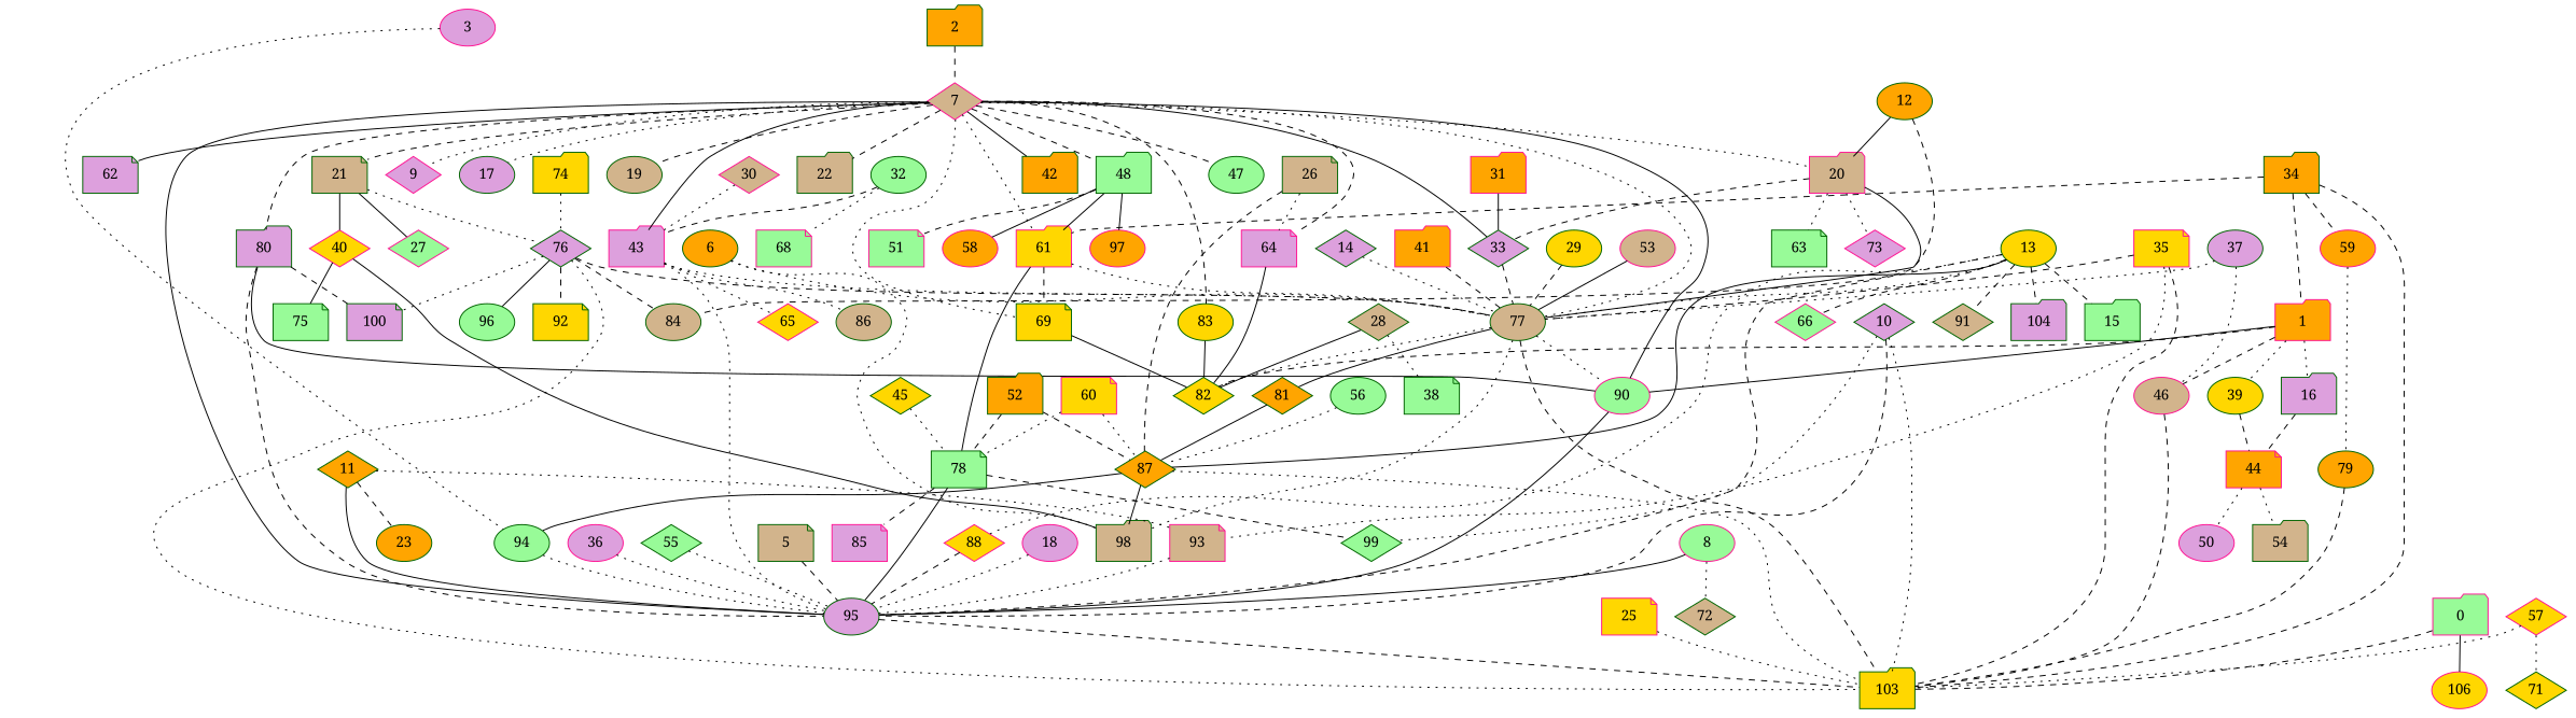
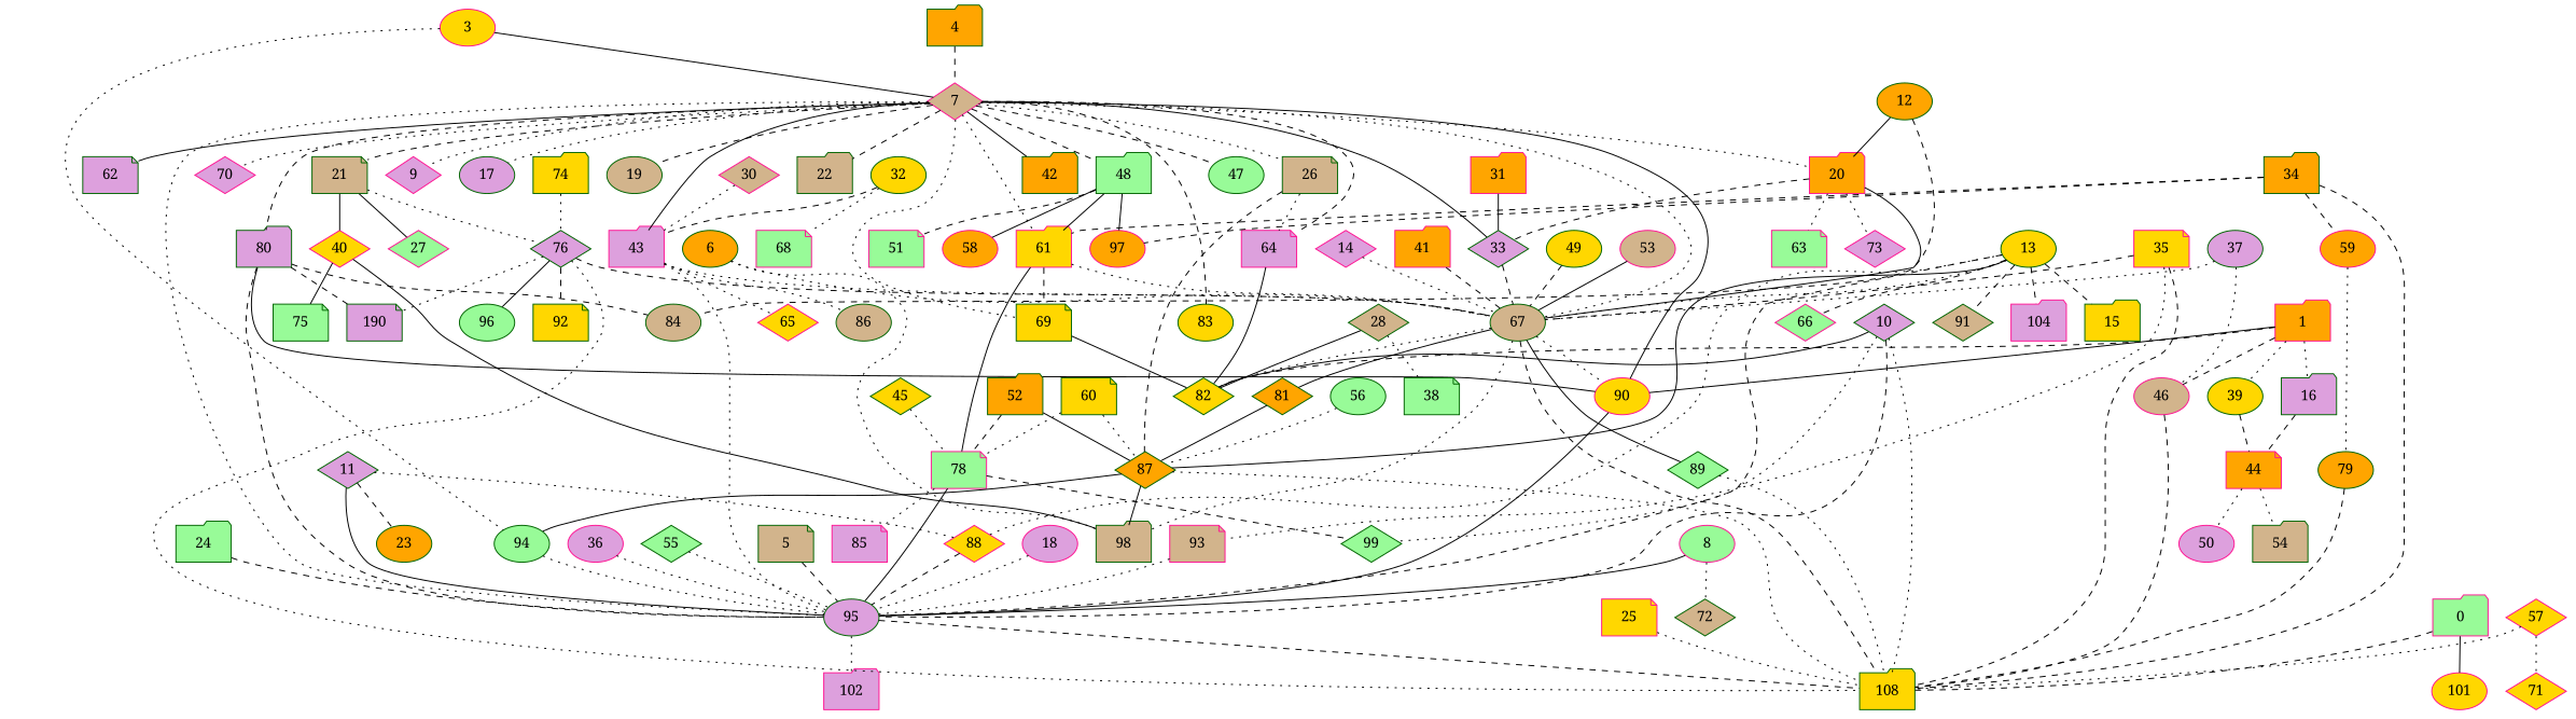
  graph {
    fontname="Noto Serif"
    node [color=darkgreen fillcolor=gold fontname="Noto Serif" shape=ellipse style=filled]
    edge [fontname="Noto Serif" style=dotted weight=1.0]
    1 [color=deeppink fillcolor=orange shape=folder]
    16 [fillcolor=plum shape=folder]
    39
    46 [color=deeppink fillcolor=tan]
    82 [shape=diamond]
-   90 [color=deeppink fillcolor=palegreen]
+   90 [color=deeppink]
    44 [color=deeppink fillcolor=orange shape=note]
-   103 [shape=folder]
+   103 [shape=folder label=108]
    95 [fillcolor=plum]
    n10 [color=deeppink fillcolor=palegreen label=0 shape=folder]
-   101 [color=deeppink label=106]
-   3 [color=deeppink fillcolor=plum]
+   101 [color=deeppink]
+   3 [color=deeppink]
    7 [color=deeppink fillcolor=tan shape=diamond]
    94 [fillcolor=palegreen]
-   77 [fillcolor=tan]
+   77 [fillcolor=tan label=67]
    9 [color=deeppink fillcolor=plum shape=diamond]
    17 [fillcolor=plum]
    19 [fillcolor=tan]
-   20 [color=deeppink fillcolor=tan shape=folder]
+   20 [color=deeppink fillcolor=orange shape=folder]
    21 [fillcolor=tan shape=note]
    22 [fillcolor=tan shape=folder]
    26 [fillcolor=tan shape=note]
    33 [fillcolor=plum shape=diamond]
    42 [fillcolor=orange shape=folder]
    43 [color=deeppink fillcolor=plum shape=folder]
    47 [fillcolor=palegreen]
    48 [fillcolor=palegreen shape=folder]
    61 [color=deeppink shape=folder]
    62 [fillcolor=plum shape=note]
    69 [shape=note]
+   70 [color=deeppink fillcolor=plum shape=diamond]
    80 [fillcolor=plum shape=folder]
    83
    64 [color=deeppink fillcolor=plum shape=note]
-   4 [fillcolor=orange shape=folder label=2]
+   4 [fillcolor=orange shape=folder]
    5 [fillcolor=tan shape=note]
+   102 [color=deeppink fillcolor=plum shape=folder]
    6 [fillcolor=orange]
    98 [fillcolor=tan shape=folder]
    81 [fillcolor=orange shape=diamond]
-   63 [fillcolor=palegreen shape=note]
+   89 [fillcolor=palegreen shape=diamond]
+   63 [color=deeppink fillcolor=palegreen shape=note]
    73 [color=deeppink fillcolor=plum shape=diamond]
    27 [color=deeppink fillcolor=palegreen shape=diamond]
    40 [color=deeppink shape=diamond]
    76 [fillcolor=plum shape=diamond]
    87 [fillcolor=orange shape=diamond]
    65 [color=deeppink shape=diamond]
    86 [fillcolor=tan]
    97 [color=deeppink fillcolor=orange]
    51 [color=deeppink fillcolor=palegreen shape=note]
    58 [color=deeppink fillcolor=orange]
-   78 [fillcolor=palegreen shape=note]
-   100 [fillcolor=plum shape=note]
+   78 [color=deeppink fillcolor=palegreen shape=note]
+   100 [fillcolor=plum shape=note label=190]
    8 [color=deeppink fillcolor=palegreen]
    72 [fillcolor=tan shape=diamond]
    10 [fillcolor=plum shape=diamond]
    99 [fillcolor=palegreen shape=diamond]
-   11 [fillcolor=orange shape=diamond]
+   11 [fillcolor=plum shape=diamond]
    23 [fillcolor=orange]
    93 [color=deeppink fillcolor=tan shape=note]
    12 [fillcolor=orange]
    84 [fillcolor=tan]
    13
-   15 [fillcolor=palegreen shape=folder]
+   15 [shape=folder]
    66 [color=deeppink fillcolor=palegreen shape=diamond]
    88 [color=deeppink shape=diamond]
    91 [fillcolor=tan shape=diamond]
-   104 [fillcolor=plum shape=folder]
-   14 [fillcolor=plum shape=diamond]
+   104 [color=deeppink fillcolor=plum shape=folder]
+   14 [color=deeppink fillcolor=plum shape=diamond]
    50 [color=deeppink fillcolor=plum]
    54 [fillcolor=tan shape=folder]
    18 [color=deeppink fillcolor=plum]
    75 [fillcolor=palegreen shape=note]
    92 [shape=note]
    96 [fillcolor=palegreen]
+   24 [fillcolor=palegreen shape=folder]
    25 [color=deeppink shape=note]
    28 [fillcolor=tan shape=diamond]
    38 [fillcolor=palegreen shape=note]
    30 [color=deeppink fillcolor=tan shape=diamond]
    31 [color=deeppink fillcolor=orange shape=folder]
-   32 [fillcolor=palegreen]
+   32
    68 [color=deeppink fillcolor=palegreen shape=note]
    34 [fillcolor=orange shape=folder]
    59 [color=deeppink fillcolor=orange]
    79 [fillcolor=orange]
    35 [color=deeppink shape=note]
    36 [color=deeppink fillcolor=plum]
    37 [fillcolor=plum]
    41 [color=deeppink fillcolor=orange shape=folder]
    45 [shape=diamond]
    85 [color=deeppink fillcolor=plum shape=note]
-   49 [label=29]
+   49
    52 [fillcolor=orange shape=folder]
    53 [color=deeppink fillcolor=tan]
    55 [fillcolor=palegreen shape=diamond]
    56 [fillcolor=palegreen]
    57 [color=deeppink shape=diamond]
-   71 [shape=diamond]
-   60 [color=deeppink shape=note]
+   71 [color=deeppink shape=diamond]
+   60 [shape=note]
    74 [shape=folder]
    1 -- 16
    1 -- 39
    1 -- 46 [style=dashed]
    1 -- 82 [style=dashed]
    1 -- 90 [style=solid]
    16 -- 44 [style=dashed]
    39 -- 44 [style=dashed]
    46 -- 103 [style=dashed]
    90 -- 95 [style=solid]
    44 -- 50
    44 -- 54
    95 -- 103 [style=dashed]
+   95 -- 102
    n10 -- 103 [style=dashed]
    n10 -- 101 [style=solid]
+   3 -- 7 [style=solid]
    3 -- 94
    7 -- 90 [style=solid]
-   7 -- 95 [style=solid]
+   7 -- 95
    7 -- 77
    7 -- 9
    7 -- 17
    7 -- 19 [style=dashed]
    7 -- 20
    7 -- 21 [style=dashed]
    7 -- 22 [style=dashed]
+   7 -- 26
    7 -- 33 [style=solid]
    7 -- 42 [style=solid]
    7 -- 43 [style=solid]
    7 -- 47 [style=dashed]
    7 -- 48 [style=dashed]
    7 -- 61
    7 -- 62 [style=solid]
    7 -- 69
+   7 -- 70
    7 -- 80 [style=dashed]
    7 -- 83 [style=dashed]
    7 -- 64 [style=dashed]
    94 -- 95
    77 -- 82
    77 -- 90
    77 -- 103 [style=dashed weight=2.0]
    77 -- 98
    77 -- 81 [style=solid]
+   77 -- 89 [style=solid]
    20 -- 77 [style=solid]
    20 -- 33 [style=dashed]
    20 -- 63
    20 -- 73
    21 -- 27 [style=solid]
    21 -- 40 [style=solid]
    21 -- 76
    26 -- 64
    26 -- 87 [style=dashed]
    33 -- 77 [style=dashed]
    43 -- 95
    43 -- 77
    43 -- 65
    43 -- 86
    48 -- 61 [style=solid]
    48 -- 97 [style=solid]
    48 -- 51 [style=dashed]
    48 -- 58 [style=solid]
    61 -- 77
    61 -- 69 [style=dashed]
    61 -- 78 [style=solid]
    69 -- 82 [style=solid]
    80 -- 90 [style=solid]
    80 -- 95 [style=dashed]
    80 -- 100 [style=dashed]
    64 -- 82 [style=solid]
    4 -- 7 [style=dashed]
    5 -- 95 [style=dashed]
    6 -- 77
    6 -- 98
    81 -- 87 [style=solid]
+   89 -- 103
    40 -- 98 [style=solid]
    40 -- 75 [style=solid]
    76 -- 103
    76 -- 77 [style=dashed weight=2.0]
    76 -- 100
-   76 -- 84 [style=dashed]
+   80 -- 84 [style=dashed]
    76 -- 92 [style=dashed]
    76 -- 96 [style=solid]
    87 -- 103
    87 -- 94 [style=solid]
    87 -- 98 [style=solid]
    78 -- 95 [style=solid]
    78 -- 99 [style=dashed]
-   78 -- 85 [style=dashed]
+   78 -- 85
    8 -- 95 [style=solid]
    8 -- 72
-   83 -- 82 [style=solid]
+   10 -- 82 [style=solid]
    10 -- 103
    10 -- 95 [style=dashed]
    10 -- 99
    11 -- 95 [style=solid]
    11 -- 23 [style=dashed]
-   11 -- 93
+   11 -- 88
    93 -- 95
    12 -- 20 [style=solid]
    12 -- 84 [style=dashed]
    13 -- 95 [style=dashed]
    13 -- 77
    13 -- 87 [style=solid]
    13 -- 15 [style=dashed]
    13 -- 66 [style=dashed]
    13 -- 88
    13 -- 91 [style=dashed]
    13 -- 104 [style=dashed]
    88 -- 95 [style=dashed]
    14 -- 77
    18 -- 95
+   24 -- 95 [style=dashed]
    25 -- 103
    28 -- 82 [style=solid]
    28 -- 38
    30 -- 43
    31 -- 33 [style=solid]
    32 -- 43 [style=dashed]
    32 -- 68
    34 -- 103 [style=dashed]
    34 -- 61 [style=dashed]
-   34 -- 1 [style=dashed]
+   34 -- 97 [style=dashed]
    34 -- 59 [style=dashed]
    59 -- 79
    79 -- 103 [style=dashed]
    35 -- 103 [style=dashed]
    35 -- 77 [style=dashed]
    35 -- 93
    36 -- 95
    37 -- 46
    37 -- 77
    41 -- 77 [style=dashed]
    45 -- 78
    49 -- 77 [style=dashed]
-   52 -- 87 [style=dashed]
+   52 -- 87 [style=solid]
    52 -- 78 [style=dashed]
    53 -- 77 [style=solid]
    55 -- 95
    56 -- 87
    57 -- 103
    57 -- 71
    60 -- 87
    60 -- 78
    74 -- 76
  }
